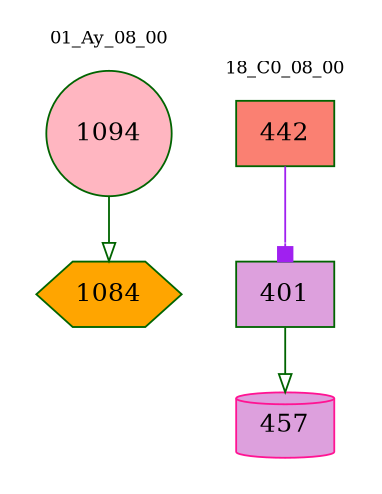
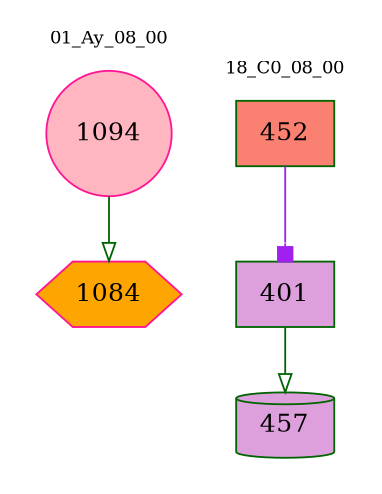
  digraph {
    node [color=darkgreen fillcolor=plum shape=box style=filled]
    edge [arrowhead=onormal color=darkgreen]
-   n1 [fillcolor=lightpink label=1094 shape=circle]
-   n2 [fillcolor=orange label=1084 shape=hexagon]
-   n3 [fillcolor=salmon label=442]
+   n1 [color=deeppink fillcolor=lightpink label=1094 shape=circle]
+   n2 [color=deeppink fillcolor=orange label=1084 shape=hexagon]
+   n3 [fillcolor=salmon label=452]
    n4 [label=401]
-   n5 [color=deeppink label=457 shape=cylinder]
+   n5 [label=457 shape=cylinder]
    subgraph cluster_1 {
      color=white
      fontsize=10
      label="01_Ay_08_00"
      n1
      n2
    }
    subgraph cluster_2 {
      color=white
      fontsize=10
      label="18_C0_08_00"
      n3
      n4
      n5
    }
    n1 -> n2
    n3 -> n4 [arrowhead=box color=purple]
    n4 -> n5
  }
